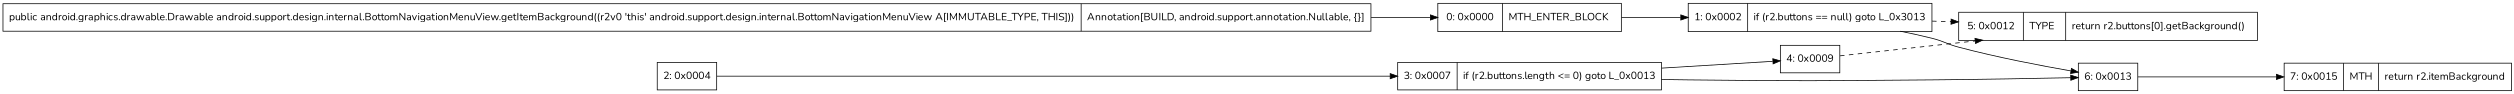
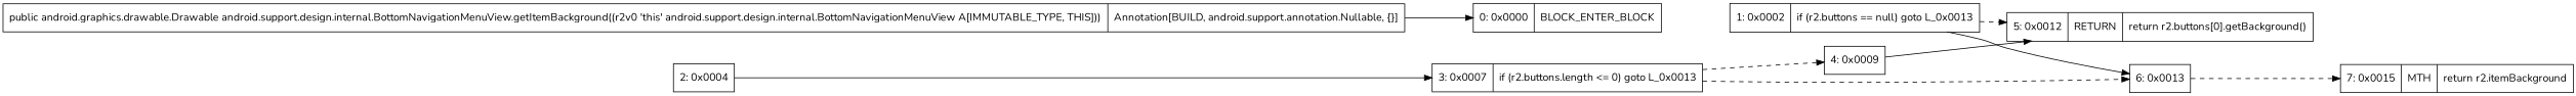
  digraph {
    fontname=Nunito
    rankdir=LR
    node [fontname=Nunito shape=record]
    edge [fontname=Nunito]
-   n1 [label="{0\:\ 0x0000|MTH_ENTER_BLOCK\l}"]
-   n2 [label="{1\:\ 0x0002|if (r2.buttons == null) goto L_0x3013\l}"]
+   n1 [label="{0\:\ 0x0000|BLOCK_ENTER_BLOCK\l}"]
+   n2 [label="{1\:\ 0x0002|if (r2.buttons == null) goto L_0x0013\l}"]
    n3 [label="{6\:\ 0x0013}"]
-   n4 [label="{5\:\ 0x0012|TYPE\l|return r2.buttons[0].getBackground()\l}"]
+   n4 [label="{5\:\ 0x0012|RETURN\l|return r2.buttons[0].getBackground()\l}"]
    n5 [label="{2\:\ 0x0004}"]
    n6 [label="{3\:\ 0x0007|if (r2.buttons.length \<= 0) goto L_0x0013\l}"]
    n7 [label="{7\:\ 0x0015|MTH\l|return r2.itemBackground\l}"]
    n8 [label="{4\:\ 0x0009}"]
    n9 [label="{public android.graphics.drawable.Drawable android.support.design.internal.BottomNavigationMenuView.getItemBackground((r2v0 'this' android.support.design.internal.BottomNavigationMenuView A[IMMUTABLE_TYPE, THIS]))  | Annotation[BUILD, android.support.annotation.Nullable, \{\}]\l}"]
-   n1 -> n2
    n2 -> n3
    n2 -> n4 [style=dashed]
-   n3 -> n7
+   n3 -> n7 [style=dashed]
    n5 -> n6
-   n6 -> n3
-   n6 -> n8 [style=solid]
-   n8 -> n4 [style=dashed]
+   n6 -> n3 [style=dashed]
+   n6 -> n8 [style=dashed]
+   n8 -> n4
    n9 -> n1
  }
